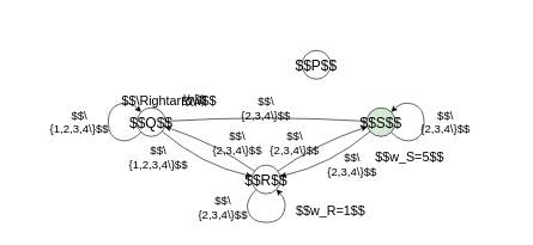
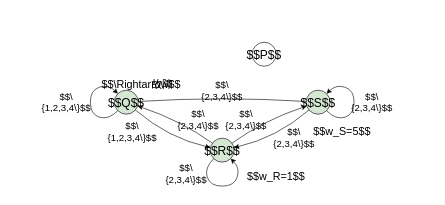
  <mxCell id="0" />
  <mxCell id="1" parent="0" />
  <mxCell id="2" value="" style="rounded=0;whiteSpace=wrap;html=1;fontSize=20;fillColor=none;strokeColor=#FFFFFF;" parent="1" vertex="1"><mxGeometry x="20" y="20" width="700" height="300" as="geometry" /></mxCell>
  <mxCell id="3" value="" style="rounded=0;whiteSpace=wrap;html=1;fontSize=20;fillColor=none;strokeColor=#FFFFFF;" parent="1" vertex="1"><mxGeometry x="20" y="20" width="700" height="300" as="geometry" /></mxCell>
  <mxCell id="4" value="&lt;font style=&quot;font-size: 20px;&quot;&gt;$$P$$&lt;/font&gt;" style="ellipse;whiteSpace=wrap;html=1;aspect=fixed;" parent="1" vertex="1"><mxGeometry x="420" y="70" width="40" height="40" as="geometry" /></mxCell>
- <mxCell id="5" value="&lt;font style=&quot;font-size: 20px;&quot;&gt;$$Q$$&lt;/font&gt;" style="ellipse;whiteSpace=wrap;html=1;aspect=fixed;" parent="1" vertex="1"><mxGeometry x="190" y="150" width="40" height="40" as="geometry" /></mxCell>
- <mxCell id="6" value="&lt;font style=&quot;font-size: 20px;&quot;&gt;$$R$$&lt;/font&gt;" style="ellipse;whiteSpace=wrap;html=1;aspect=fixed;" parent="1" vertex="1"><mxGeometry x="350" y="230" width="40" height="40" as="geometry" /></mxCell>
+ <mxCell id="5" value="&lt;font style=&quot;font-size: 20px;&quot;&gt;$$Q$$&lt;/font&gt;" style="ellipse;whiteSpace=wrap;html=1;aspect=fixed;fillColor=#d5e8d4;" parent="1" vertex="1"><mxGeometry x="190" y="150" width="40" height="40" as="geometry" /></mxCell>
+ <mxCell id="6" value="&lt;font style=&quot;font-size: 20px;&quot;&gt;$$R$$&lt;/font&gt;" style="ellipse;whiteSpace=wrap;html=1;aspect=fixed;fillColor=#d5e8d4;" parent="1" vertex="1"><mxGeometry x="350" y="230" width="40" height="40" as="geometry" /></mxCell>
  <mxCell id="7" value="&lt;font style=&quot;font-size: 20px;&quot;&gt;$$S$$&lt;/font&gt;" style="ellipse;whiteSpace=wrap;html=1;aspect=fixed;fillColor=#d5e8d4;" parent="1" vertex="1"><mxGeometry x="510" y="150" width="40" height="40" as="geometry" /></mxCell>
  <mxCell id="8" value="" style="curved=1;endArrow=classic;html=1;rounded=0;" parent="1" source="7" target="7" edge="1"><mxGeometry width="50" height="50" relative="1" as="geometry"><mxPoint x="560" y="90" as="sourcePoint" /><mxPoint x="610" y="40" as="targetPoint" /><Array as="points"><mxPoint x="560" y="200" /><mxPoint x="590" y="190" /><mxPoint x="590" y="150" /><mxPoint x="560" y="140" /></Array></mxGeometry></mxCell>
  <mxCell id="9" value="" style="curved=1;endArrow=classic;html=1;rounded=0;" parent="1" source="6" target="6" edge="1"><mxGeometry width="50" height="50" relative="1" as="geometry"><mxPoint x="353.359" y="288.906" as="sourcePoint" /><mxPoint x="386.641" y="288.906" as="targetPoint" /><Array as="points"><mxPoint x="340" y="280" /><mxPoint x="350" y="310" /><mxPoint x="390" y="310" /><mxPoint x="400" y="280" /></Array></mxGeometry></mxCell>
  <mxCell id="10" value="" style="curved=1;endArrow=classic;html=1;rounded=0;" parent="1" source="5" target="5" edge="1"><mxGeometry width="50" height="50" relative="1" as="geometry"><mxPoint x="140" y="200" as="sourcePoint" /><mxPoint x="190" y="150" as="targetPoint" /><Array as="points"><mxPoint x="180" y="200" /><mxPoint x="150" y="190" /><mxPoint x="150" y="150" /><mxPoint x="180" y="140" /></Array></mxGeometry></mxCell>
  <mxCell id="11" value="" style="curved=1;endArrow=classic;html=1;rounded=0;" parent="1" source="6" target="5" edge="1"><mxGeometry width="50" height="50" relative="1" as="geometry"><mxPoint x="320" y="210" as="sourcePoint" /><mxPoint x="370" y="160" as="targetPoint" /><Array as="points"><mxPoint x="300" y="200" /></Array></mxGeometry></mxCell>
  <mxCell id="12" value="" style="curved=1;endArrow=classic;html=1;rounded=0;" parent="1" source="6" target="7" edge="1"><mxGeometry width="50" height="50" relative="1" as="geometry"><mxPoint x="365.858" y="245.858" as="sourcePoint" /><mxPoint x="239.612" y="183.922" as="targetPoint" /><Array as="points"><mxPoint x="440" y="200" /></Array></mxGeometry></mxCell>
  <mxCell id="13" value="" style="curved=1;endArrow=none;html=1;rounded=0;" parent="1" source="7" target="5" edge="1"><mxGeometry width="50" height="50" relative="1" as="geometry"><mxPoint x="239.846" y="182.481" as="sourcePoint" /><mxPoint x="520.154" y="182.481" as="targetPoint" /><Array as="points"><mxPoint x="370" y="160" /></Array></mxGeometry></mxCell>
  <mxCell id="14" value="" style="curved=1;endArrow=classic;html=1;rounded=0;" parent="1" source="5" target="6" edge="1"><mxGeometry width="50" height="50" relative="1" as="geometry"><mxPoint x="350" y="220" as="sourcePoint" /><mxPoint x="400" y="170" as="targetPoint" /><Array as="points"><mxPoint x="280" y="230" /></Array></mxGeometry></mxCell>
  <mxCell id="15" value="" style="curved=1;endArrow=classic;html=1;rounded=0;" parent="1" source="7" target="6" edge="1"><mxGeometry width="50" height="50" relative="1" as="geometry"><mxPoint x="235.185" y="193.016" as="sourcePoint" /><mxPoint x="360.476" y="255.661" as="targetPoint" /><Array as="points"><mxPoint x="460" y="230" /></Array></mxGeometry></mxCell>
  <mxCell id="16" value="$$\{1,2,3,4\}$$" style="rounded=0;whiteSpace=wrap;html=1;fontSize=16;fillColor=none;strokeColor=none;" parent="1" vertex="1"><mxGeometry x="70" y="160" width="80" height="20" as="geometry" /></mxCell>
  <mxCell id="17" value="$$\{2,3,4\}$$" style="rounded=0;whiteSpace=wrap;html=1;fontSize=16;fillColor=none;strokeColor=none;" parent="1" vertex="1"><mxGeometry x="300" y="190" width="60" height="20" as="geometry" /></mxCell>
  <mxCell id="18" value="&lt;font style=&quot;font-size: 18px;&quot;&gt;$$\Rightarrow$$&lt;/font&gt;" style="rounded=0;whiteSpace=wrap;html=1;fillColor=none;strokeColor=none;fontSize=18;" parent="1" vertex="1"><mxGeometry x="220" y="130" width="30" height="20" as="geometry" /></mxCell>
  <mxCell id="19" value="&lt;font style=&quot;font-size: 18px;&quot;&gt;故障&lt;/font&gt;" style="rounded=0;whiteSpace=wrap;html=1;fillColor=none;strokeColor=none;fontSize=18;" parent="1" vertex="1"><mxGeometry x="250" y="120" width="40" height="40" as="geometry" /></mxCell>
  <mxCell id="20" value="$$w_R=1$$" style="rounded=0;whiteSpace=wrap;html=1;fontSize=18;fillColor=none;strokeColor=none;" parent="1" vertex="1"><mxGeometry x="420" y="275" width="80" height="40" as="geometry" /></mxCell>
  <mxCell id="21" value="$$w_S=5$$" style="rounded=0;whiteSpace=wrap;html=1;fontSize=18;fillColor=none;strokeColor=none;" parent="1" vertex="1"><mxGeometry x="530" y="200" width="80" height="40" as="geometry" /></mxCell>
  <mxCell id="22" value="$$\{1,2,3,4\}$$" style="rounded=0;whiteSpace=wrap;html=1;fontSize=16;fillColor=none;strokeColor=none;" parent="1" vertex="1"><mxGeometry x="180" y="210" width="80" height="20" as="geometry" /></mxCell>
  <mxCell id="23" value="$$\{2,3,4\}$$" style="rounded=0;whiteSpace=wrap;html=1;fontSize=16;fillColor=none;strokeColor=none;" parent="1" vertex="1"><mxGeometry x="340" y="140" width="60" height="20" as="geometry" /></mxCell>
  <mxCell id="24" value="$$\{2,3,4\}$$" style="rounded=0;whiteSpace=wrap;html=1;fontSize=16;fillColor=none;strokeColor=none;" parent="1" vertex="1"><mxGeometry x="380" y="190" width="60" height="20" as="geometry" /></mxCell>
  <mxCell id="25" value="$$\{2,3,4\}$$" style="rounded=0;whiteSpace=wrap;html=1;fontSize=16;fillColor=none;strokeColor=none;" parent="1" vertex="1"><mxGeometry x="590" y="160" width="60" height="20" as="geometry" /></mxCell>
  <mxCell id="26" value="$$\{2,3,4\}$$" style="rounded=0;whiteSpace=wrap;html=1;fontSize=16;fillColor=none;strokeColor=none;" parent="1" vertex="1"><mxGeometry x="460" y="220" width="60" height="20" as="geometry" /></mxCell>
  <mxCell id="27" value="$$\{2,3,4\}$$" style="rounded=0;whiteSpace=wrap;html=1;fontSize=16;fillColor=none;strokeColor=none;" parent="1" vertex="1"><mxGeometry x="280" y="280" width="60" height="20" as="geometry" /></mxCell>
